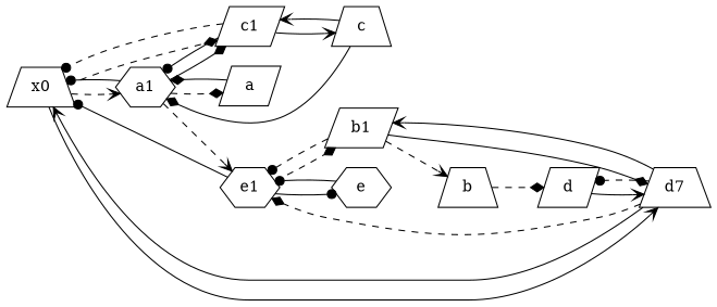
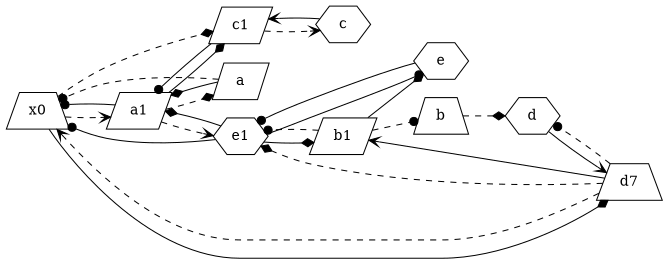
  digraph {
    rankdir=LR
    node [shape=parallelogram]
    edge [arrowhead=diamond style=solid]
    x0 [shape=trapezium]
-   a1 [shape=hexagon]
+   a1
    c1
    a
    e1 [shape=hexagon]
    n6 [label=d7 shape=trapezium]
-   c [shape=trapezium]
+   c [shape=hexagon]
    b1
    e [shape=hexagon]
-   d
+   d [shape=hexagon]
    b [shape=trapezium]
    x0 -> a1 [arrowhead=vee style=dashed]
    x0 -> c1 [style=dashed]
-   x0 -> n6 [arrowhead=vee]
+   x0 -> n6
    a1 -> x0 [arrowhead=dot]
    a1 -> c1
    a1 -> a [style=dashed]
    a1 -> e1 [arrowhead=vee style=dashed]
-   c1 -> x0 [arrowhead=dot style=dashed]
+   a -> x0 [arrowhead=dot style=dashed]
    c1 -> a1 [arrowhead=dot]
-   c1 -> c [arrowhead=vee]
+   c1 -> c [arrowhead=vee style=dashed]
    a -> a1
    e1 -> x0 [arrowhead=dot]
-   c -> a1
-   e1 -> b1 [style=dashed]
+   e1 -> a1
+   e1 -> b1
    e1 -> e [arrowhead=dot]
-   n6 -> x0 [arrowhead=vee]
+   n6 -> x0 [arrowhead=vee style=dashed]
    n6 -> e1 [style=dashed]
    n6 -> b1 [arrowhead=vee]
    n6 -> d [arrowhead=dot style=dashed]
    c -> c1 [arrowhead=vee]
    b1 -> e1 [arrowhead=dot style=dashed]
-   b1 -> n6
-   b1 -> b [arrowhead=vee style=dashed]
+   b1 -> e
+   b1 -> b [arrowhead=dot style=dashed]
    e -> e1 [arrowhead=dot]
    d -> n6 [arrowhead=vee]
    b -> d [style=dashed]
  }
